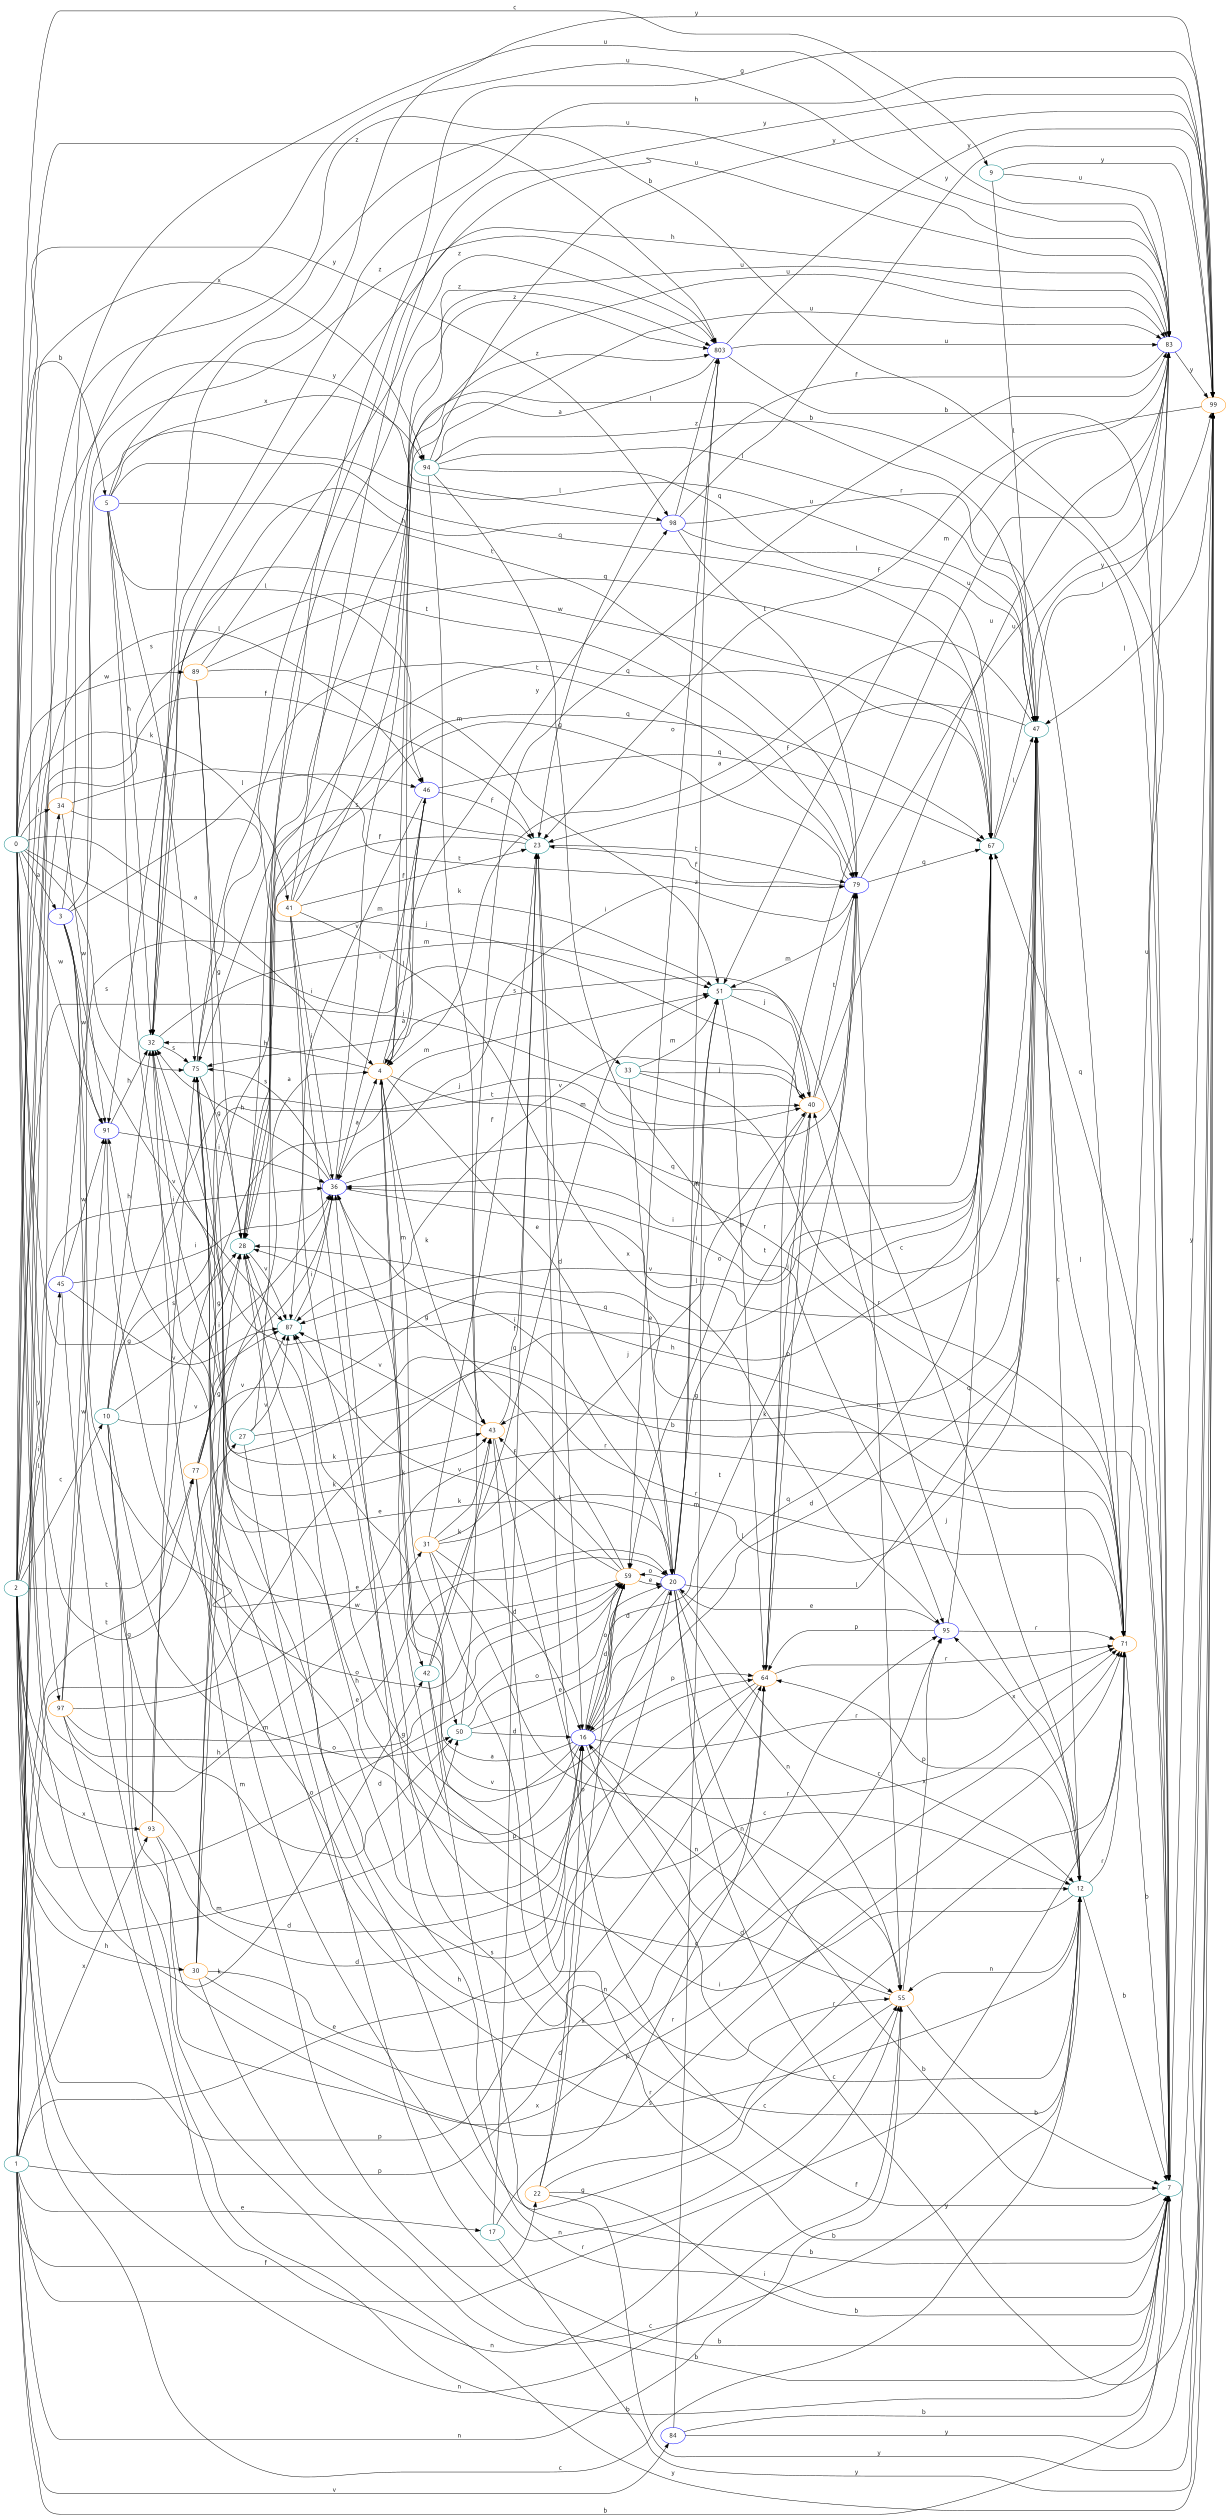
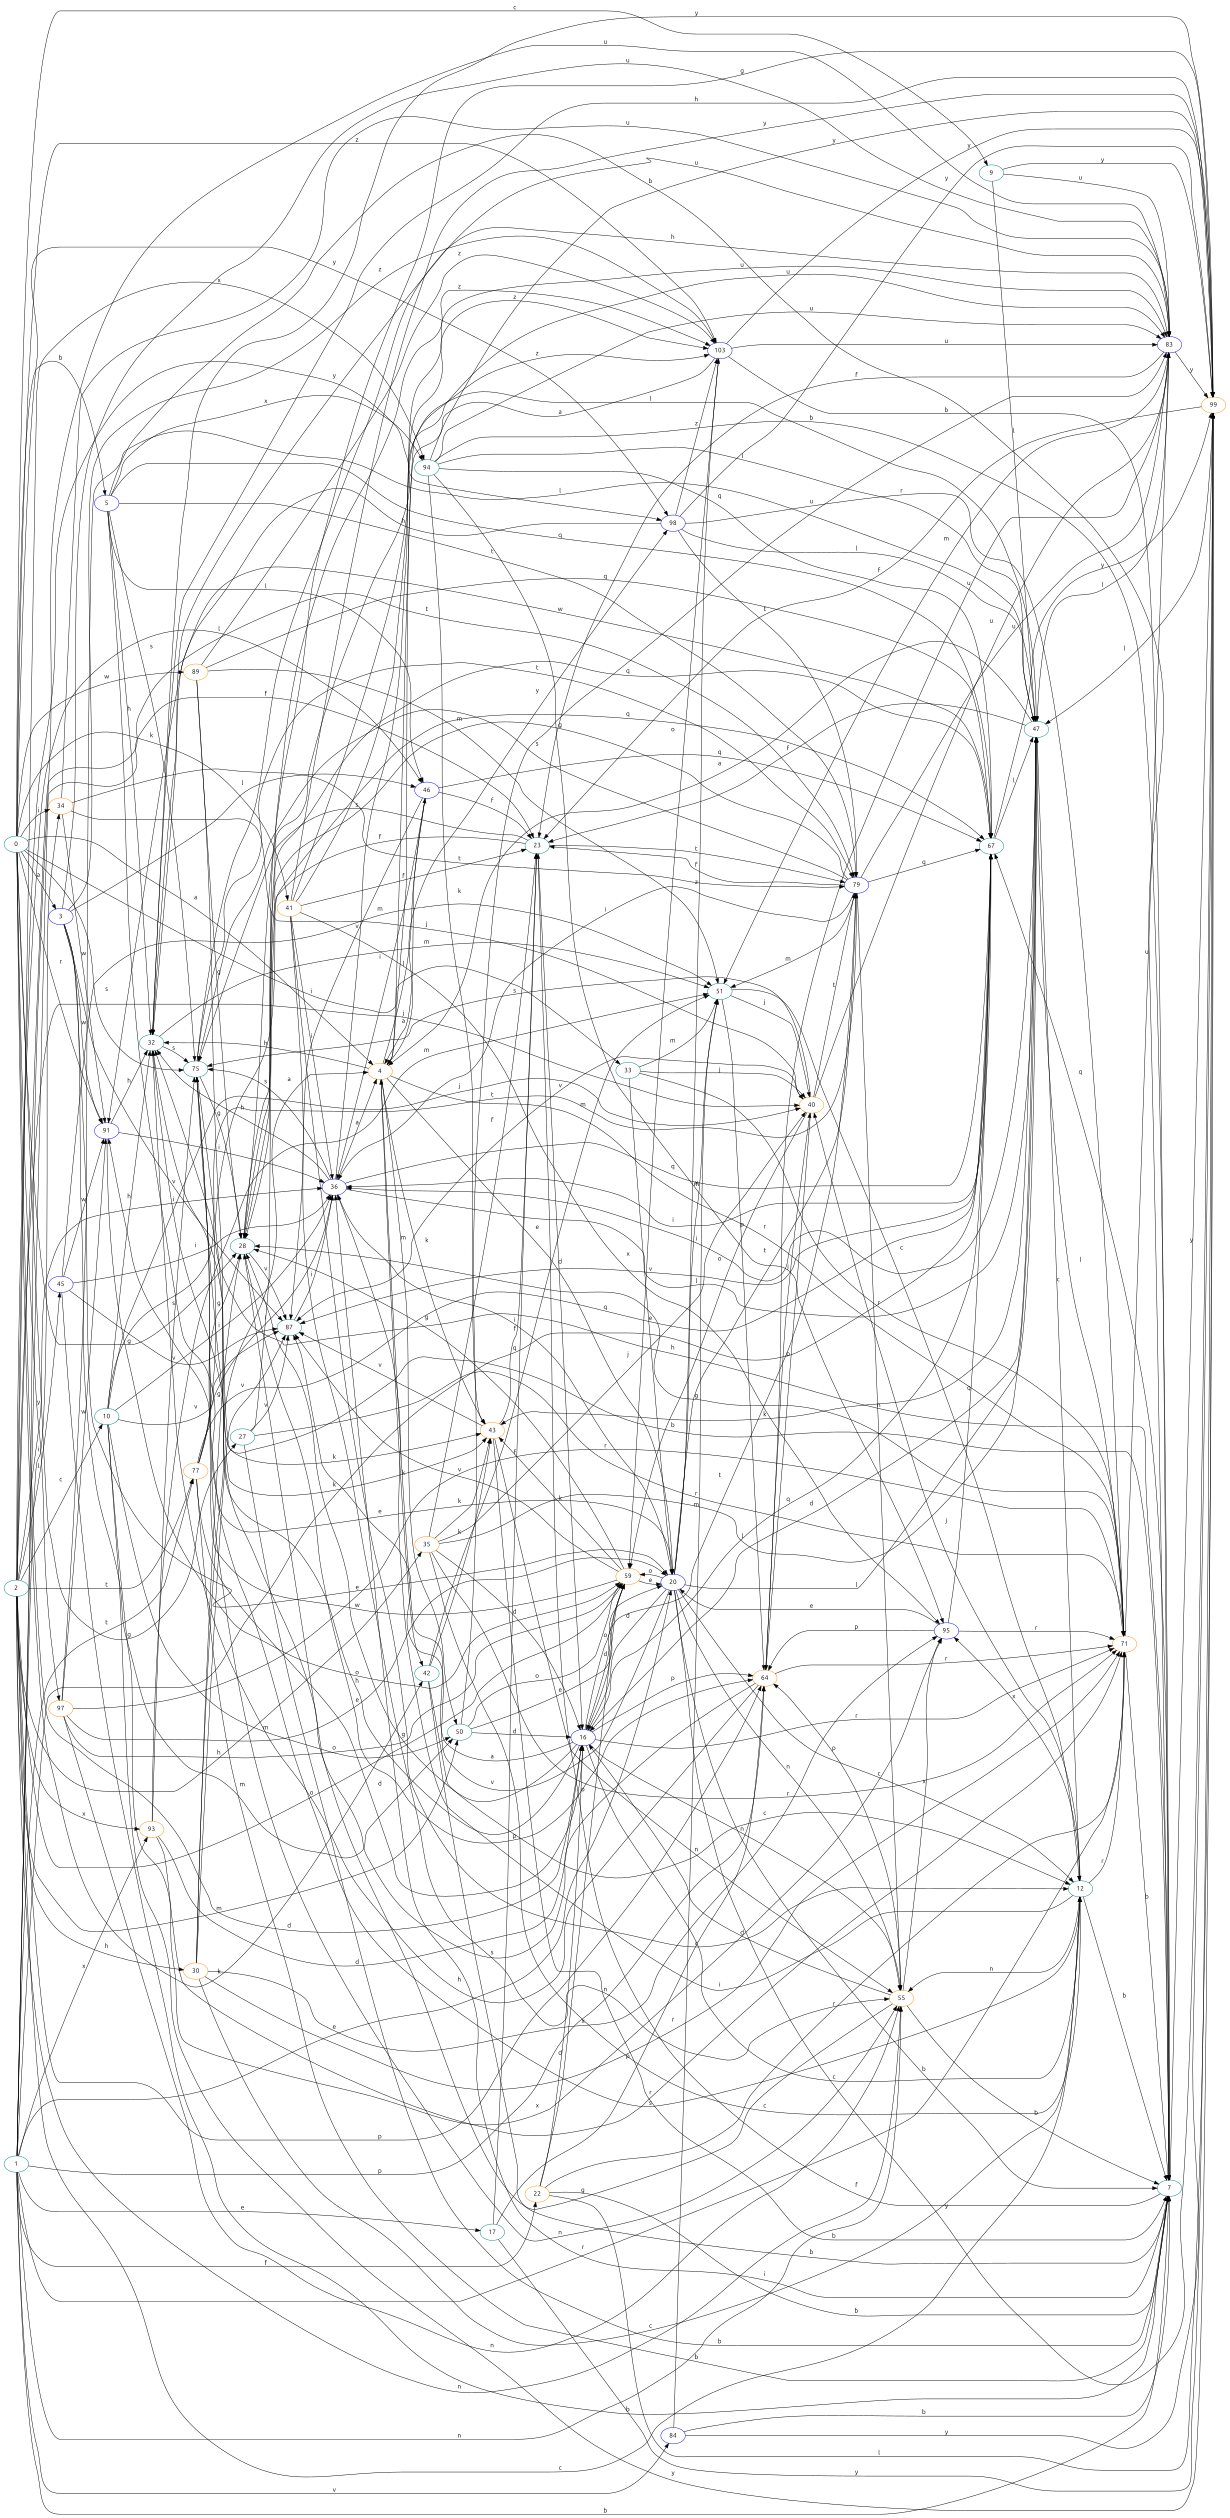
  strict digraph {
    fontname=Ubuntu
    rankdir=LR
    node [color=teal fontname=Ubuntu]
    edge [fontname=Ubuntu]
    3 [color=blue]
    0
    4 [color=darkorange]
    5 [color=blue]
    9
    16 [color=blue]
    27
    28
    33
    34 [color=darkorange]
    41 [color=darkorange]
    42
    75
    89 [color=darkorange]
    91 [color=blue]
    97 [color=darkorange]
    98 [color=blue]
-   103 [color=blue label=803]
+   103 [color=blue]
    20 [color=blue]
    83 [color=blue]
    46 [color=blue]
    50
    87
    71 [color=darkorange]
    32
    43 [color=darkorange]
    7
    67
    79 [color=blue]
    94
    99 [color=darkorange]
    47
    55 [color=darkorange]
    64 [color=darkorange]
    12
    59 [color=darkorange]
    40 [color=darkorange]
    51
    23
    36 [color=blue]
    95 [color=blue]
    1
    17
    22 [color=darkorange]
    77 [color=darkorange]
    84 [color=blue]
    93 [color=darkorange]
    2
    10
    30 [color=darkorange]
-   31 [color=darkorange]
+   31 [color=darkorange label=35]
    45 [color=blue]
    3 -> 91 [label=w]
    3 -> 103 [label=z]
    3 -> 20 [label=e]
    3 -> 83 [label=u]
    3 -> 46 [label=l]
    3 -> 50 [label=m]
    3 -> 87 [label=v]
    0 -> 3 [label=a]
    0 -> 4 [label=a]
    0 -> 5 [label=b]
    0 -> 9 [label=c]
    0 -> 16 [label=d]
    0 -> 27 [label=g]
    0 -> 28 [label=g]
    0 -> 33 [label=i]
    0 -> 34 [label=i]
    0 -> 41 [label=k]
    0 -> 42 [label=k]
    0 -> 75 [label=s]
    0 -> 89 [label=w]
-   0 -> 91 [label=w]
+   0 -> 91 [label=r]
    0 -> 97 [label=y]
    0 -> 98 [label=y]
    0 -> 103 [label=z]
    4 -> 42 [label=k]
    4 -> 98 [label=y]
    4 -> 20 [label=e]
    4 -> 83 [label=u]
    4 -> 46 [label=l]
    4 -> 50 [label=m]
    4 -> 71 [label=r]
    4 -> 32 [label=h]
    4 -> 43 [label=k]
    5 -> 75 [label=s]
    5 -> 20 [label=e]
    5 -> 46 [label=l]
    5 -> 32 [label=h]
    5 -> 7 [label=b]
    5 -> 67 [label=q]
    5 -> 79 [label=t]
    5 -> 94 [label=x]
    9 -> 83 [label=u]
    9 -> 99 [label=y]
    9 -> 47 [label=l]
    16 -> 4 [label=a]
    16 -> 28 [label=g]
    16 -> 71 [label=r]
    16 -> 32 [label=h]
    16 -> 67 [label=q]
    16 -> 79 [label=t]
    16 -> 55 [label=n]
    16 -> 64 [label=p]
    16 -> 12 [label=c]
    16 -> 59 [label=o]
    27 -> 87 [label=v]
    27 -> 71 [label=r]
    27 -> 7 [label=b]
    27 -> 67 [label=q]
    28 -> 87 [label=v]
    28 -> 67 [label=q]
    28 -> 47 [label=l]
    28 -> 64 [label=p]
    33 -> 20 [label=e]
    33 -> 71 [label=r]
    33 -> 40 [label=j]
    33 -> 51 [label=m]
    34 -> 91 [label=w]
    34 -> 83 [label=u]
    34 -> 79 [label=t]
    34 -> 40 [label=j]
    41 -> 103 [label=z]
    41 -> 83 [label=u]
    41 -> 99 [label=y]
    41 -> 55 [label=n]
    41 -> 12 [label=c]
    41 -> 23 [label=f]
    41 -> 36 [label=i]
    41 -> 95 [label=x]
    42 -> 43 [label=k]
    42 -> 7 [label=b]
    42 -> 12 [label=c]
    42 -> 51 [label=m]
    75 -> 28 [label=g]
    75 -> 83 [label=u]
    75 -> 43 [label=k]
    75 -> 79 [label=t]
    75 -> 55 [label=n]
    89 -> 28 [label=g]
    89 -> 103 [label=z]
    89 -> 43 [label=k]
    89 -> 67 [label=q]
    89 -> 51 [label=m]
    91 -> 32 [label=h]
    91 -> 59 [label=o]
    91 -> 36 [label=i]
    97 -> 91 [label=w]
    97 -> 20 [label=e]
    97 -> 71 [label=r]
    97 -> 47 [label=l]
    97 -> 55 [label=n]
    97 -> 59 [label=o]
    98 -> 103 [label=z]
    98 -> 71 [label=r]
    98 -> 32 [label=h]
    98 -> 79 [label=t]
    98 -> 99 [label=y]
    98 -> 47 [label=l]
    103 -> 4 [label=a]
    103 -> 83 [label=u]
    103 -> 7 [label=b]
    103 -> 99 [label=y]
    103 -> 59 [label=o]
    20 -> 16 [label=d]
    20 -> 103 [label=z]
    20 -> 87 [label=v]
    20 -> 7 [label=b]
    20 -> 79 [label=t]
    20 -> 99 [label=y]
    20 -> 47 [label=l]
    20 -> 55 [label=n]
    20 -> 12 [label=c]
    20 -> 59 [label=o]
    20 -> 51 [label=m]
    20 -> 36 [label=i]
    83 -> 32 [label=h]
    83 -> 99 [label=y]
    83 -> 47 [label=l]
    83 -> 51 [label=m]
    83 -> 23 [label=f]
    46 -> 4 [label=a]
    46 -> 87 [label=v]
    46 -> 67 [label=q]
    46 -> 23 [label=f]
    46 -> 36 [label=i]
    50 -> 16 [label=d]
    50 -> 20 [label=e]
    50 -> 83 [label=u]
    50 -> 59 [label=o]
    87 -> 36 [label=i]
    71 -> 28 [label=g]
    71 -> 83 [label=u]
    71 -> 7 [label=b]
    71 -> 47 [label=l]
    32 -> 75 [label=s]
    32 -> 7 [label=b]
    32 -> 99 [label=y]
    32 -> 51 [label=m]
    43 -> 87 [label=v]
    43 -> 7 [label=b]
    43 -> 55 [label=n]
    43 -> 23 [label=f]
    7 -> 32 [label=h]
    7 -> 67 [label=q]
    7 -> 99 [label=y]
    7 -> 23 [label=f]
    7 -> 36 [label=i]
    67 -> 91 [label=w]
    67 -> 87 [label=v]
    67 -> 99 [label=y]
    67 -> 47 [label=l]
    67 -> 36 [label=i]
    79 -> 28 [label=g]
+   79 -> 75 [label=s]
    79 -> 83 [label=u]
    79 -> 67 [label=q]
    79 -> 55 [label=n]
    79 -> 51 [label=m]
    79 -> 23 [label=f]
    79 -> 36 [label=i]
    94 -> 83 [label=u]
    94 -> 43 [label=k]
    94 -> 7 [label=b]
    94 -> 67 [label=q]
    94 -> 99 [label=y]
    94 -> 47 [label=l]
    94 -> 95 [label=x]
    99 -> 28 [label=g]
    99 -> 32 [label=h]
    99 -> 47 [label=l]
    99 -> 23 [label=f]
    47 -> 4 [label=a]
    47 -> 16 [label=d]
    47 -> 43 [label=k]
    47 -> 12 [label=c]
    47 -> 23 [label=f]
    47 -> 36 [label=i]
    55 -> 16 [label=d]
    55 -> 28 [label=g]
    55 -> 7 [label=b]
-   12 -> 64 [label=p]
+   55 -> 64 [label=p]
    55 -> 95 [label=x]
    64 -> 75 [label=s]
    64 -> 83 [label=u]
    64 -> 71 [label=r]
    64 -> 32 [label=h]
    64 -> 40 [label=j]
    12 -> 75 [label=s]
    12 -> 71 [label=r]
    12 -> 7 [label=b]
    12 -> 55 [label=n]
    12 -> 40 [label=j]
    12 -> 36 [label=i]
    12 -> 95 [label=x]
    59 -> 16 [label=d]
    59 -> 28 [label=g]
    59 -> 91 [label=w]
    59 -> 20 [label=e]
    59 -> 87 [label=v]
    59 -> 43 [label=k]
    40 -> 75 [label=s]
    40 -> 83 [label=u]
    40 -> 87 [label=v]
    40 -> 79 [label=t]
    40 -> 64 [label=p]
    40 -> 59 [label=o]
    51 -> 64 [label=p]
    51 -> 12 [label=c]
    51 -> 40 [label=j]
    23 -> 16 [label=d]
    23 -> 28 [label=f]
    23 -> 75 [label=s]
    23 -> 79 [label=t]
    36 -> 4 [label=a]
    36 -> 75 [label=s]
    36 -> 103 [label=z]
    36 -> 32 [label=h]
    36 -> 67 [label=q]
    36 -> 47 [label=l]
    95 -> 20 [label=e]
    95 -> 71 [label=r]
    95 -> 67 [label=q]
    95 -> 64 [label=p]
    1 -> 34 [label=i]
    1 -> 20 [label=e]
    1 -> 83 [label=u]
    1 -> 71 [label=r]
    1 -> 7 [label=b]
    1 -> 67 [label=q]
    1 -> 55 [label=n]
    1 -> 64 [label=p]
    1 -> 23 [label=f]
    1 -> 17 [label=e]
    1 -> 22 [label=f]
    1 -> 77 [label=t]
    1 -> 84 [label=v]
    1 -> 93 [label=x]
    17 -> 99 [label=y]
    17 -> 64 [label=p]
    17 -> 23 [label=f]
    22 -> 16 [label=d]
    22 -> 71 [label=r]
    22 -> 7 [label=b]
-   22 -> 99 [label=y]
+   22 -> 99 [label=l]
    22 -> 59 [label=o]
    77 -> 16 [label=d]
    77 -> 28 [label=g]
    77 -> 103 [label=z]
    77 -> 7 [label=b]
    77 -> 67 [label=q]
    77 -> 36 [label=i]
    84 -> 7 [label=b]
    84 -> 99 [label=y]
    84 -> 51 [label=m]
    93 -> 16 [label=d]
    93 -> 75 [label=s]
    93 -> 71 [label=r]
    93 -> 51 [label=m]
    2 -> 98 [label=y]
    2 -> 46 [label=l]
    2 -> 50 [label=m]
    2 -> 79 [label=t]
    2 -> 94 [label=x]
    2 -> 55 [label=n]
    2 -> 64 [label=p]
    2 -> 12 [label=c]
    2 -> 59 [label=o]
    2 -> 40 [label=j]
    2 -> 36 [label=i]
    2 -> 77 [label=t]
    2 -> 93 [label=x]
    2 -> 10 [label=c]
    2 -> 30 [label=h]
    2 -> 31 [label=h]
    2 -> 45 [label=l]
    10 -> 50 [label=m]
    10 -> 87 [label=v]
    10 -> 32 [label=h]
    10 -> 79 [label=t]
    10 -> 99 [label=y]
    10 -> 40 [label=j]
    10 -> 36 [label=i]
    10 -> 95 [label=x]
    30 -> 4 [label=a]
    30 -> 28 [label=g]
    30 -> 87 [label=v]
    30 -> 71 [label=r]
    30 -> 12 [label=c]
    30 -> 95 [label=x]
    31 -> 16 [label=d]
    31 -> 71 [label=r]
    31 -> 43 [label=k]
    31 -> 47 [label=l]
    31 -> 12 [label=c]
    31 -> 40 [label=j]
    31 -> 23 [label=f]
    45 -> 91 [label=w]
    45 -> 87 [label=v]
    45 -> 7 [label=b]
    45 -> 51 [label=m]
    45 -> 36 [label=i]
  }
